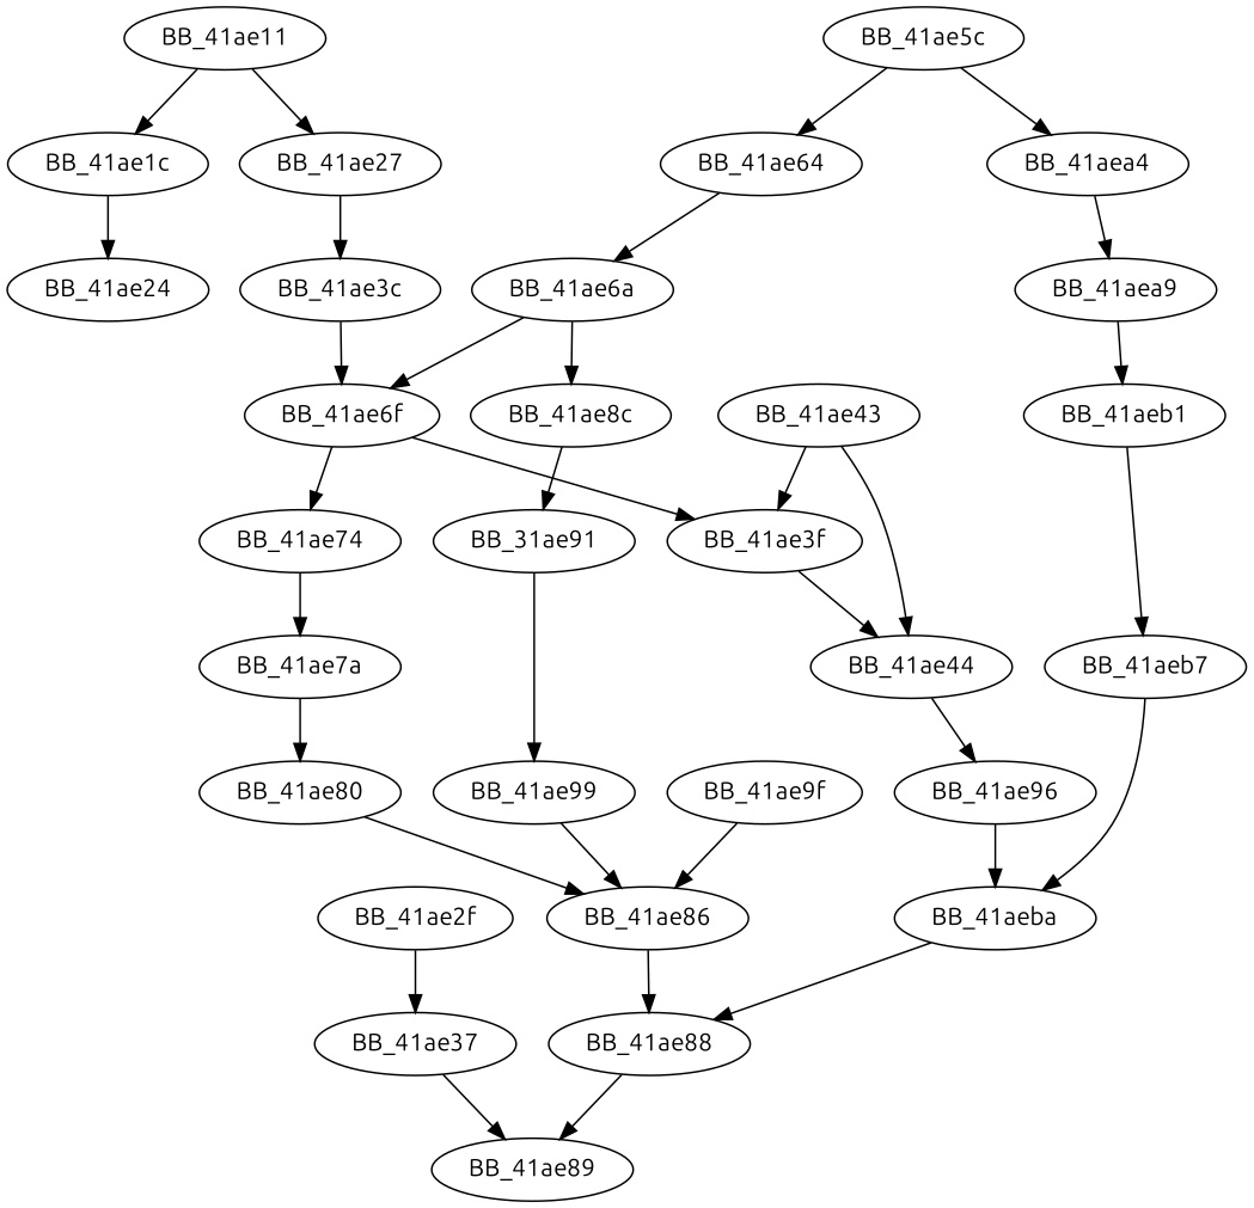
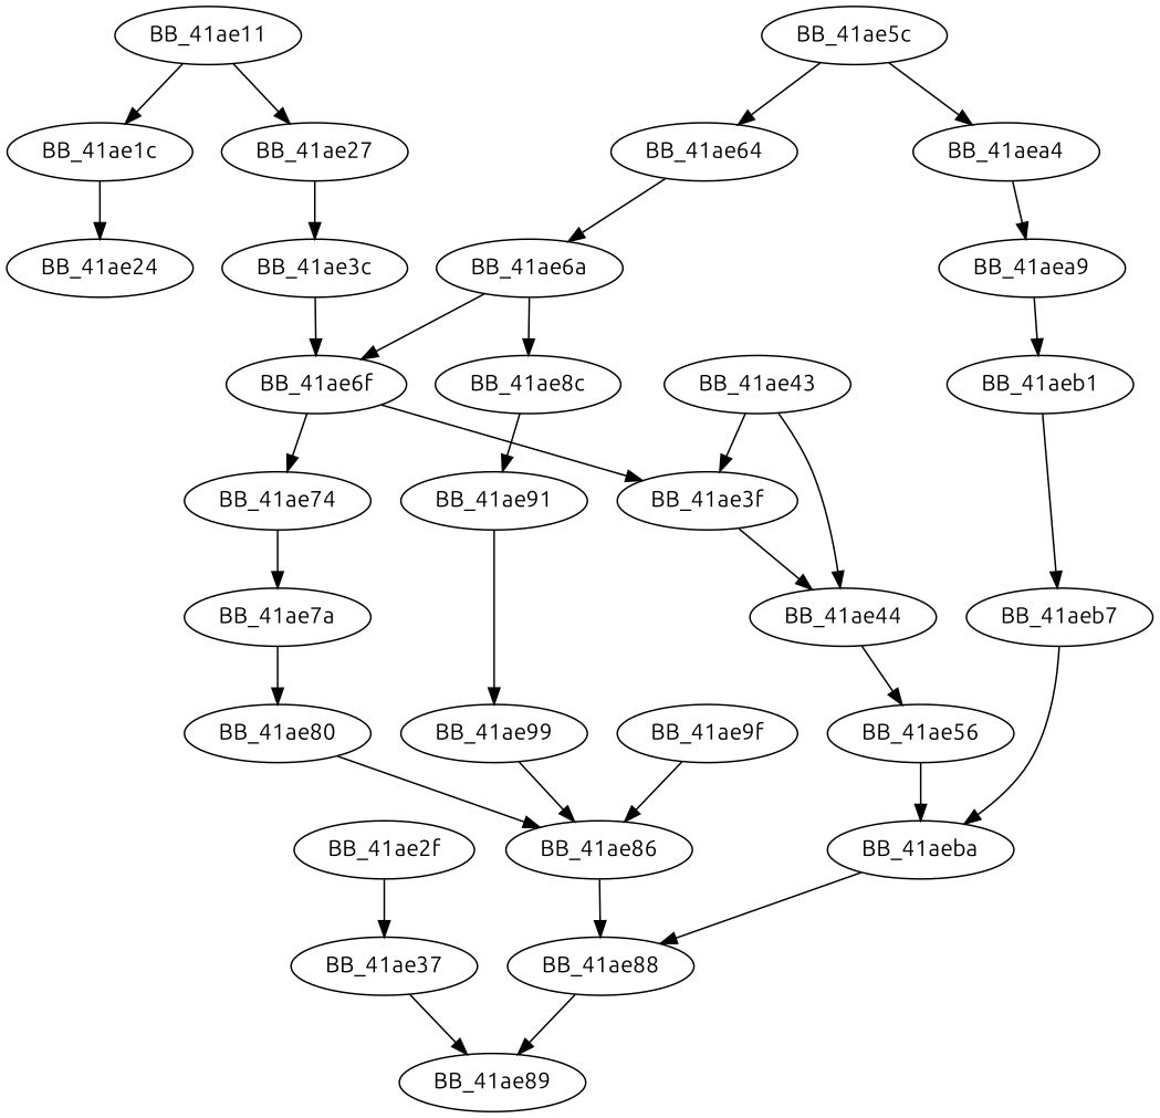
  digraph {
    fontname=Ubuntu
    node [fontname=Ubuntu]
    edge [fontname=Ubuntu]
    BB_41ae11
    BB_41ae1c
    BB_41ae27
    BB_41ae24
    BB_41ae3c
    BB_41ae2f
    BB_41ae37
    BB_41ae6f
    BB_41ae89
    BB_41ae3f
    BB_41ae74
    BB_41ae44
    BB_41ae7a
    BB_41ae43
-   BB_41ae56 [label=BB_41ae96]
+   BB_41ae56
    BB_41aeba
    BB_41ae5c
    BB_41ae64
    BB_41aea4
    BB_41ae88
    BB_41ae6a
    BB_41aea9
    BB_41ae8c
    BB_41aeb1
-   BB_41ae91 [label=BB_31ae91]
+   BB_41ae91
    BB_41ae99
    BB_41ae80
    BB_41ae86
    BB_41ae9f
    BB_41aeb7
    BB_41ae11 -> BB_41ae1c
    BB_41ae11 -> BB_41ae27
    BB_41ae1c -> BB_41ae24
    BB_41ae27 -> BB_41ae3c
    BB_41ae3c -> BB_41ae6f
    BB_41ae2f -> BB_41ae37
    BB_41ae37 -> BB_41ae89
    BB_41ae6f -> BB_41ae3f
    BB_41ae6f -> BB_41ae74
    BB_41ae3f -> BB_41ae44
    BB_41ae74 -> BB_41ae7a
    BB_41ae44 -> BB_41ae56
    BB_41ae7a -> BB_41ae80
    BB_41ae43 -> BB_41ae3f
    BB_41ae43 -> BB_41ae44
    BB_41ae56 -> BB_41aeba
    BB_41aeba -> BB_41ae88
    BB_41ae5c -> BB_41ae64
    BB_41ae5c -> BB_41aea4
    BB_41ae64 -> BB_41ae6a
    BB_41aea4 -> BB_41aea9
    BB_41ae88 -> BB_41ae89
    BB_41ae6a -> BB_41ae6f
    BB_41ae6a -> BB_41ae8c
    BB_41aea9 -> BB_41aeb1
    BB_41ae8c -> BB_41ae91
    BB_41aeb1 -> BB_41aeb7
    BB_41ae91 -> BB_41ae99
    BB_41ae99 -> BB_41ae86
    BB_41ae80 -> BB_41ae86
    BB_41ae86 -> BB_41ae88
    BB_41ae9f -> BB_41ae86
    BB_41aeb7 -> BB_41aeba
  }
